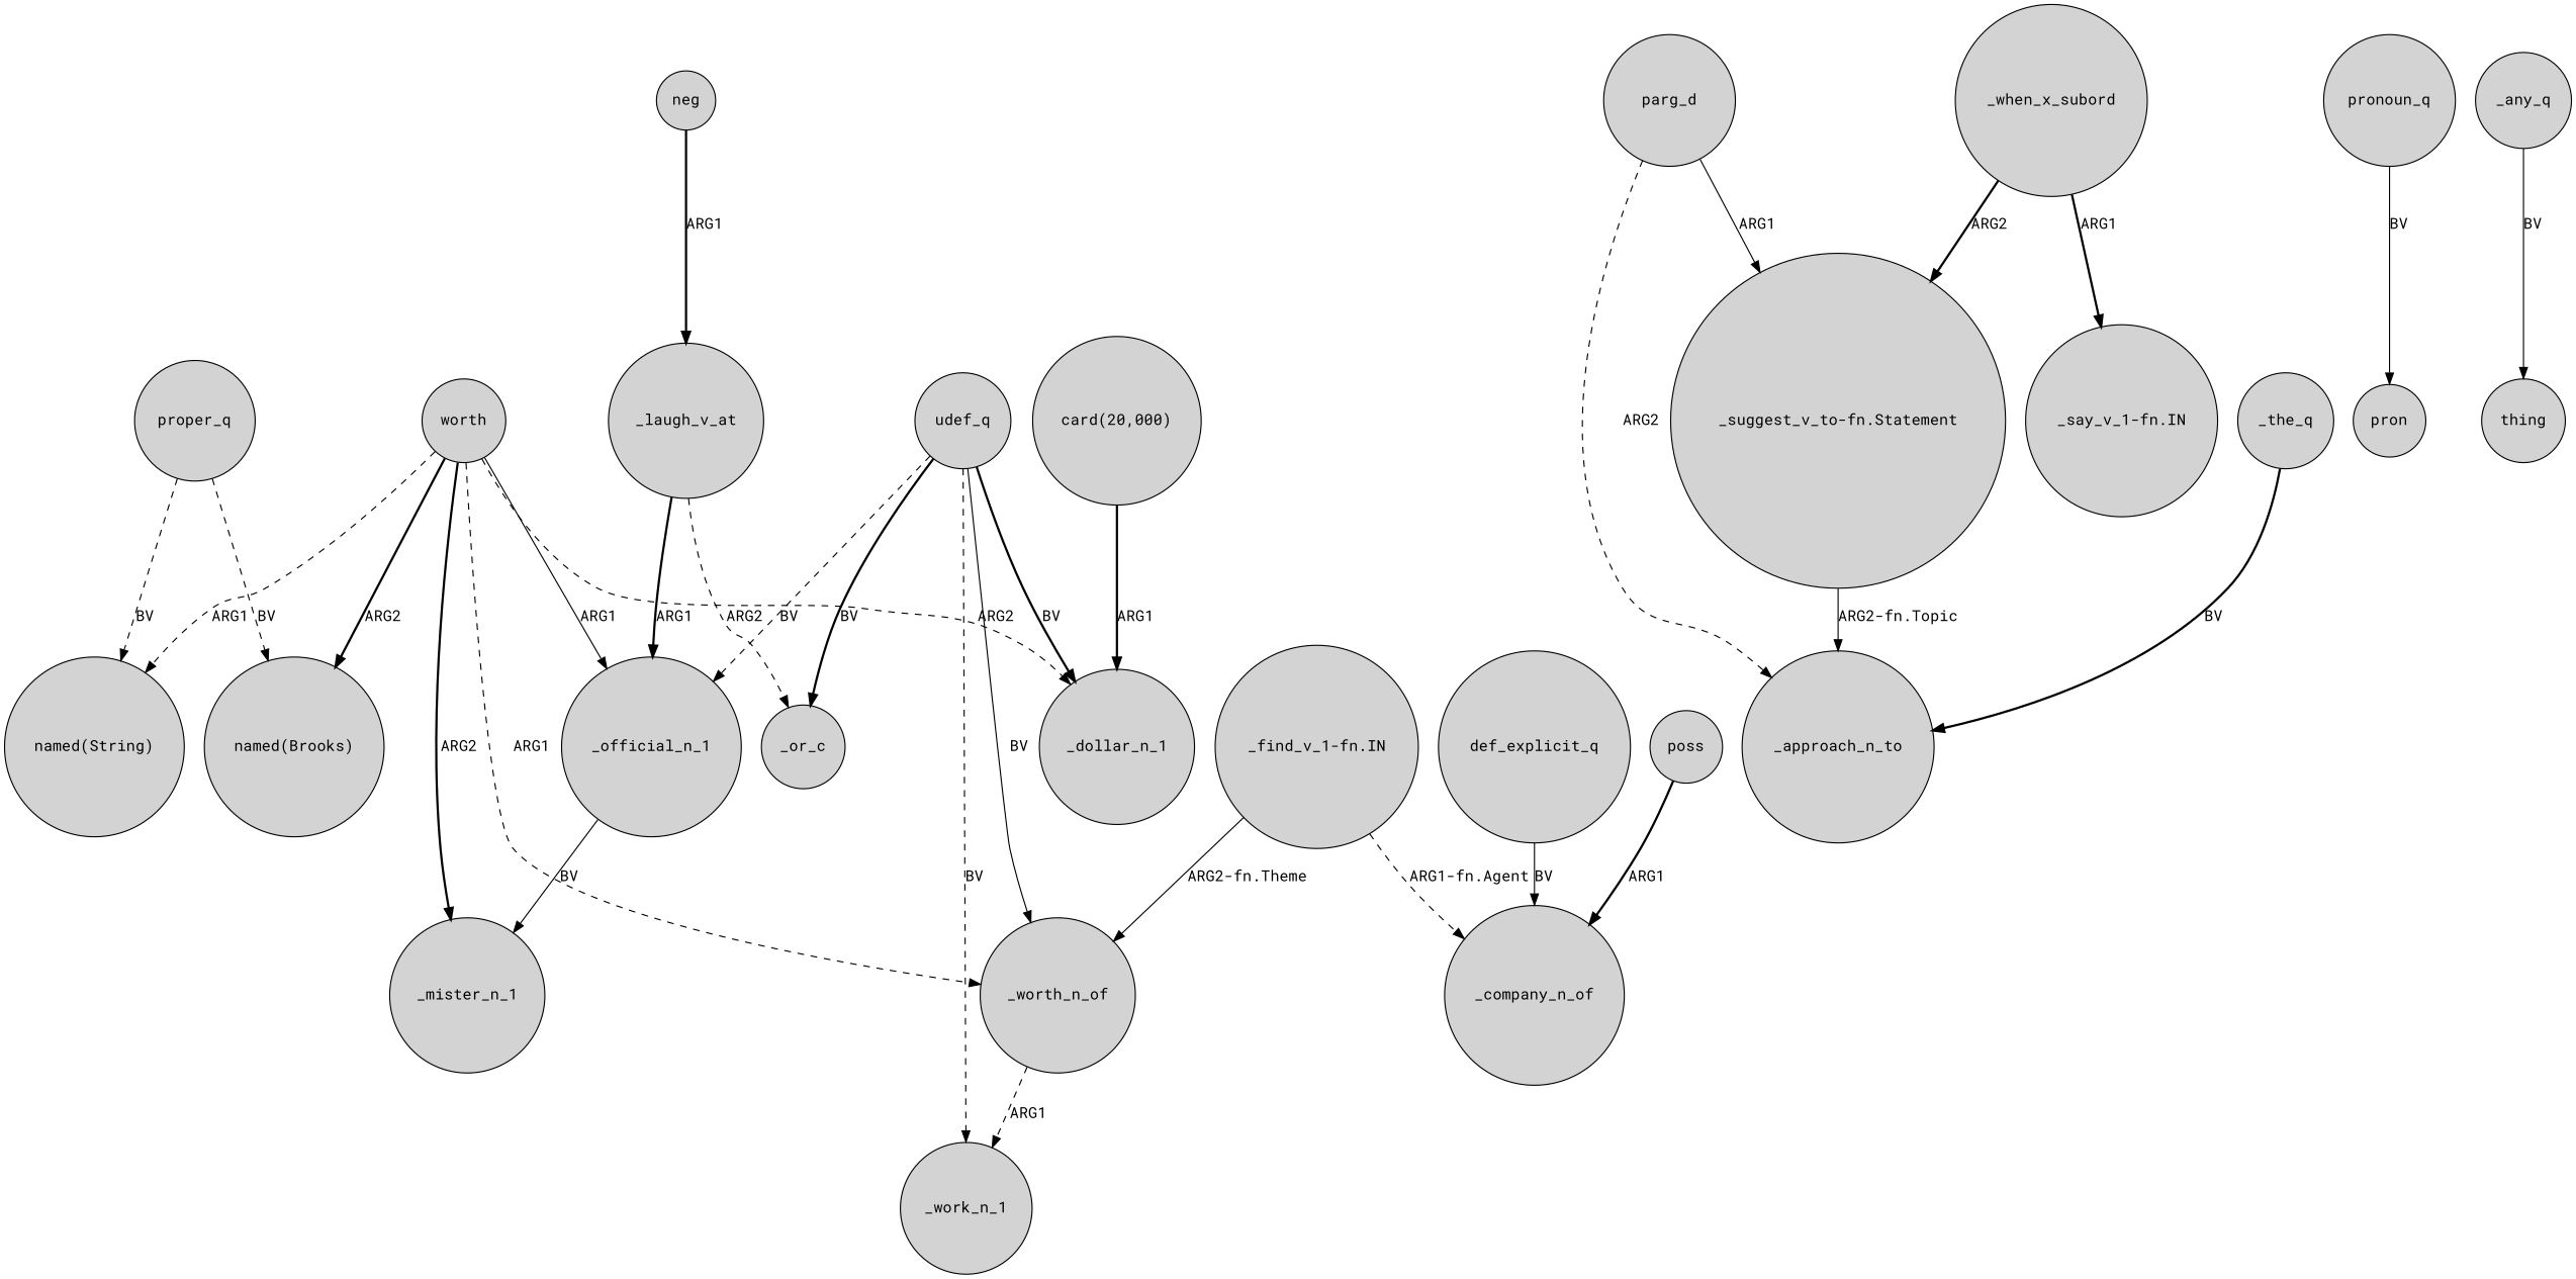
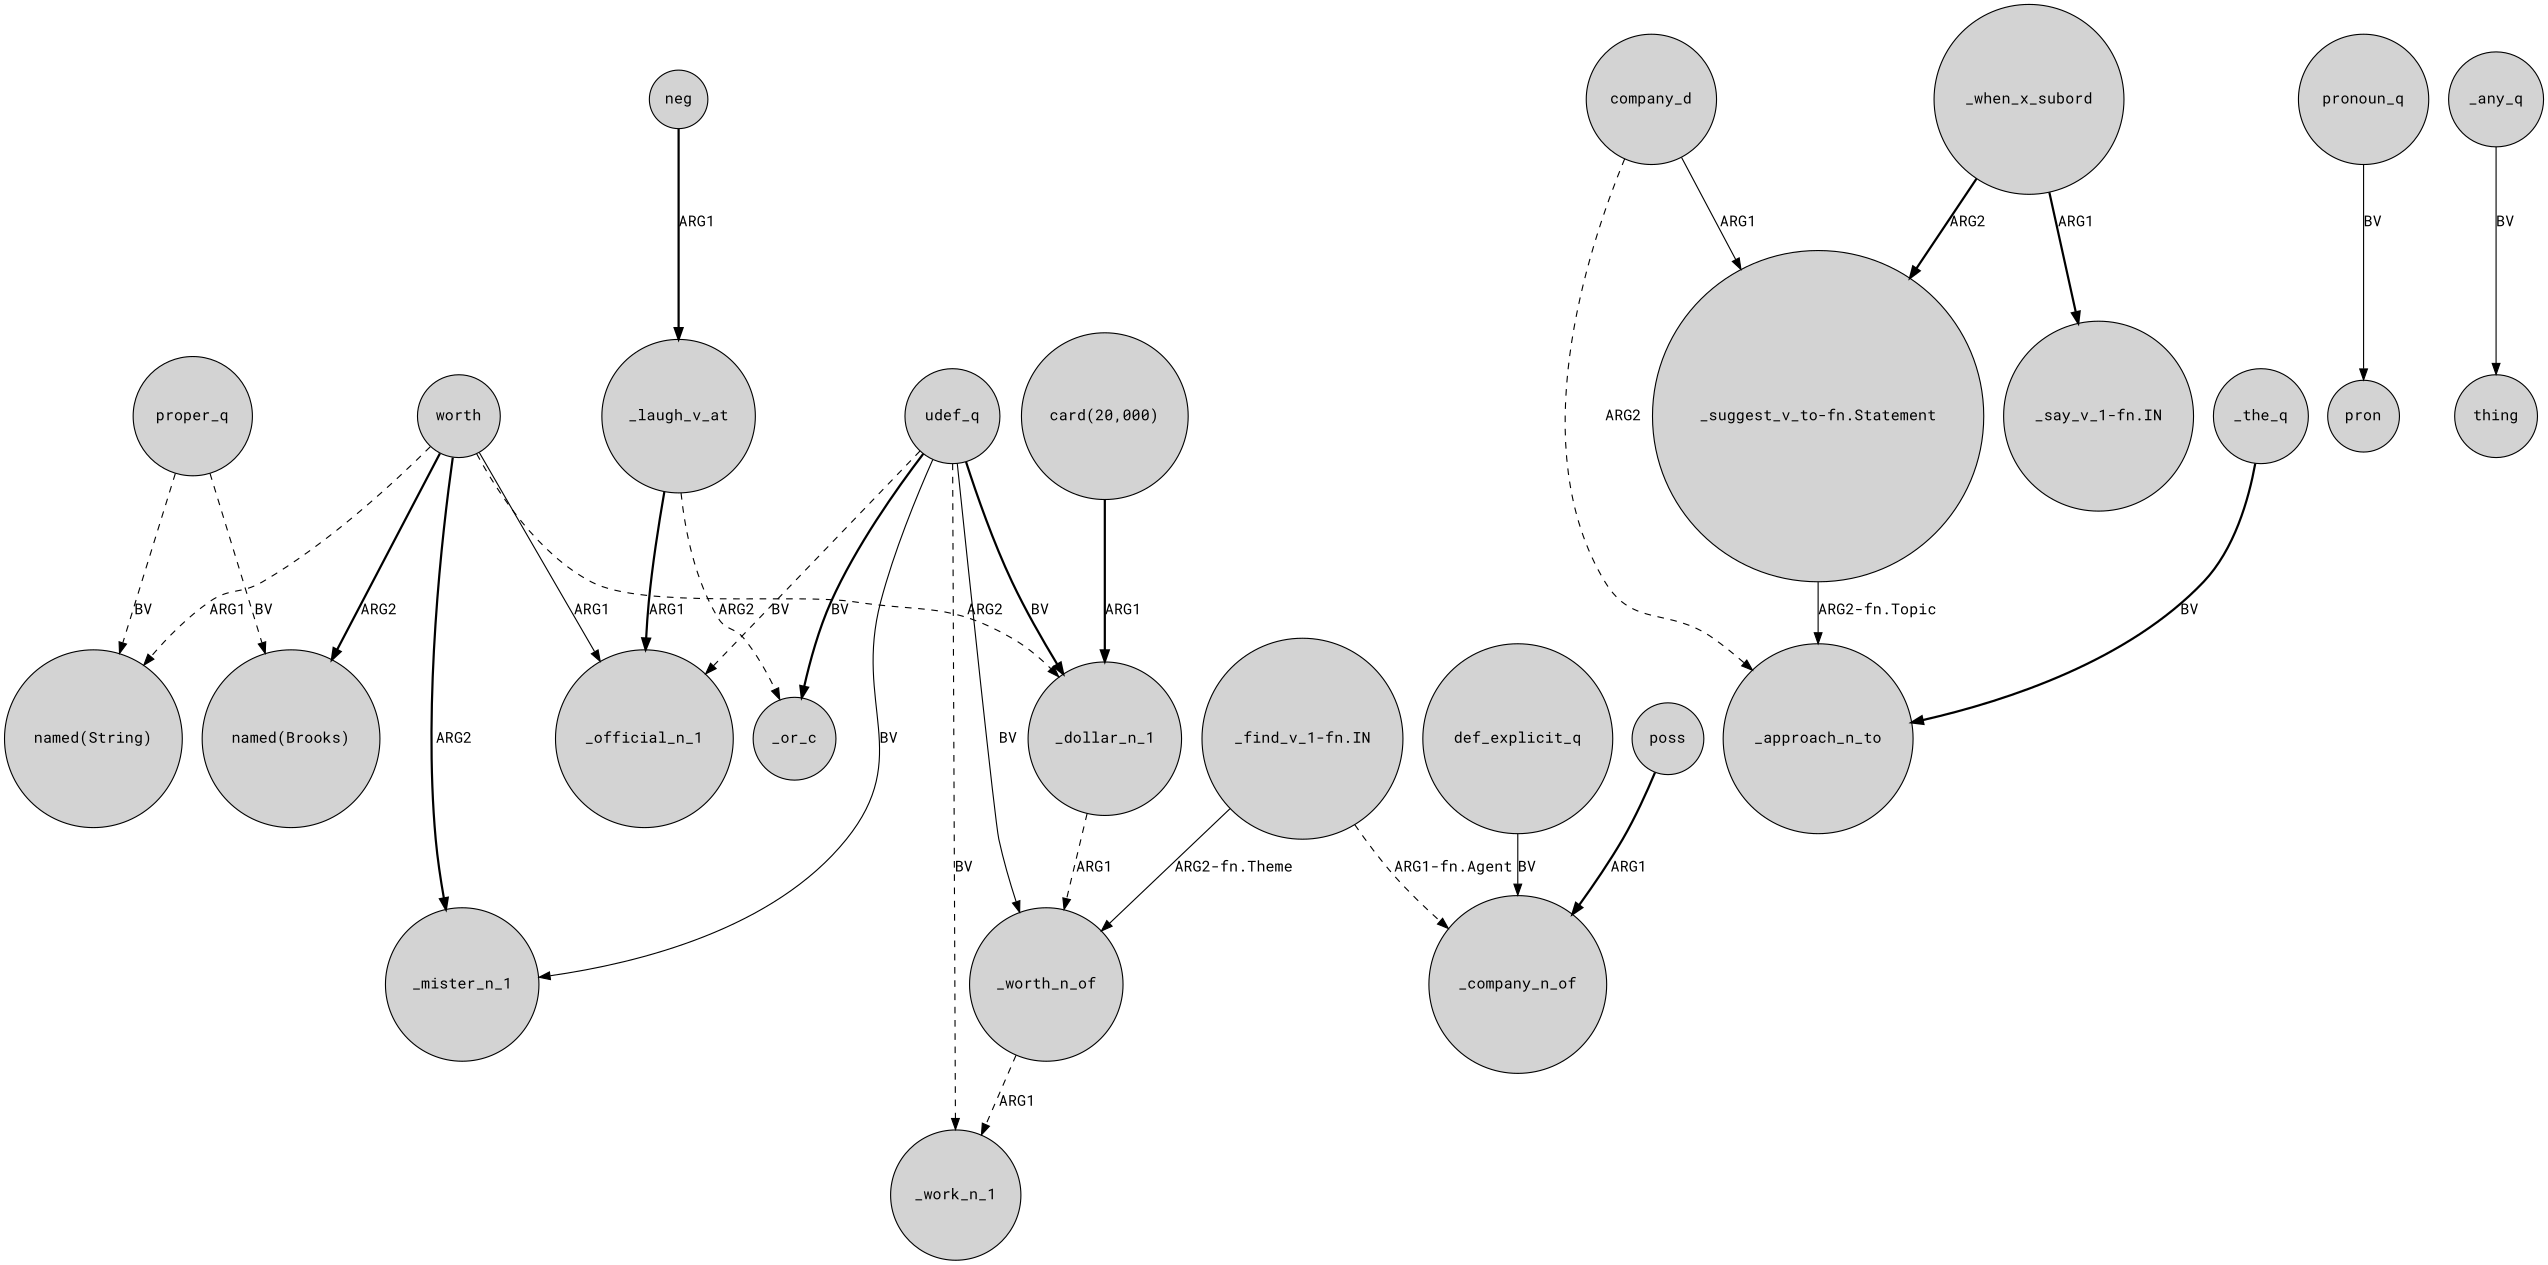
  digraph {
    fontname="Roboto Mono"
    node [fontname="Roboto Mono" shape=circle style=filled]
    edge [fontname="Roboto Mono" style=bold]
    _laugh_v_at
    _official_n_1
    _or_c
    poss
    _company_n_of
    proper_q
    "named(String)"
    "named(Brooks)"
    neg
    n10 [label=worth]
    _mister_n_1
    _worth_n_of
    _dollar_n_1
    _work_n_1
-   parg_d
+   parg_d [label=company_d]
    _approach_n_to
    "_suggest_v_to-fn.Statement"
    udef_q
    _the_q
    "_find_v_1-fn.IN"
    def_explicit_q
    pronoun_q
    pron
    "card(20,000)"
    _when_x_subord
    "_say_v_1-fn.IN"
    _any_q
    thing
    _laugh_v_at -> _official_n_1 [label=ARG1]
    _laugh_v_at -> _or_c [label=ARG2 style=dashed]
    poss -> _company_n_of [label=ARG1]
    proper_q -> "named(String)" [label=BV style=dashed]
    proper_q -> "named(Brooks)" [label=BV style=dashed]
    neg -> _laugh_v_at [label=ARG1]
    n10 -> _official_n_1 [label=ARG1 style=solid]
    n10 -> "named(String)" [label=ARG1 style=dashed]
    n10 -> "named(Brooks)" [label=ARG2]
    n10 -> _mister_n_1 [label=ARG2]
-   n10 -> _worth_n_of [label=ARG1 style=dashed]
+   _dollar_n_1 -> _worth_n_of [label=ARG1 style=dashed]
    n10 -> _dollar_n_1 [label=ARG2 style=dashed]
    _worth_n_of -> _work_n_1 [label=ARG1 style=dashed]
    parg_d -> _approach_n_to [label=ARG2 style=dashed]
    parg_d -> "_suggest_v_to-fn.Statement" [label=ARG1 style=solid]
    "_suggest_v_to-fn.Statement" -> _approach_n_to [label="ARG2-fn.Topic" style=solid]
    udef_q -> _official_n_1 [label=BV style=dashed]
    udef_q -> _or_c [label=BV]
-   _official_n_1 -> _mister_n_1 [label=BV style=solid]
+   udef_q -> _mister_n_1 [label=BV style=solid]
    udef_q -> _worth_n_of [label=BV style=solid]
    udef_q -> _dollar_n_1 [label=BV]
    udef_q -> _work_n_1 [label=BV style=dashed]
    _the_q -> _approach_n_to [label=BV]
    "_find_v_1-fn.IN" -> _company_n_of [label="ARG1-fn.Agent" style=dashed]
    "_find_v_1-fn.IN" -> _worth_n_of [label="ARG2-fn.Theme" style=solid]
    def_explicit_q -> _company_n_of [label=BV style=solid]
    pronoun_q -> pron [label=BV style=solid]
    "card(20,000)" -> _dollar_n_1 [label=ARG1]
    _when_x_subord -> "_suggest_v_to-fn.Statement" [label=ARG2]
    _when_x_subord -> "_say_v_1-fn.IN" [label=ARG1]
    _any_q -> thing [label=BV style=solid]
  }
